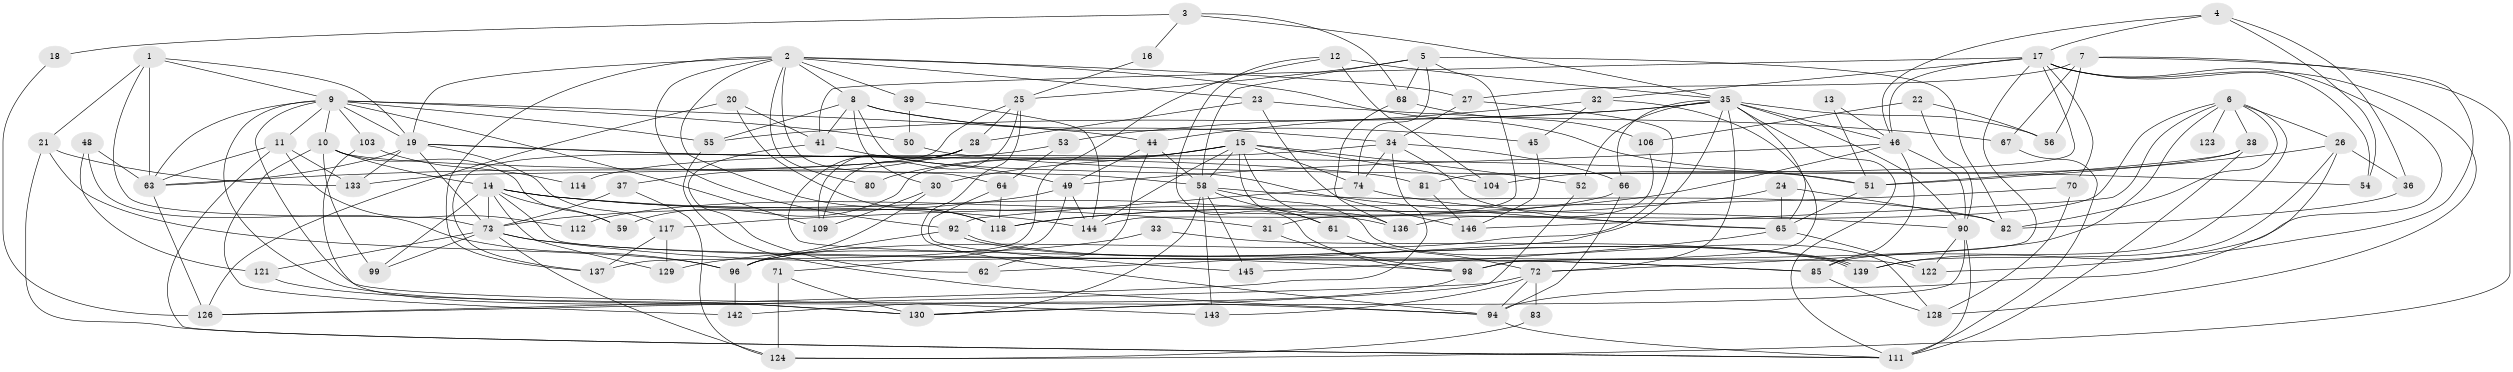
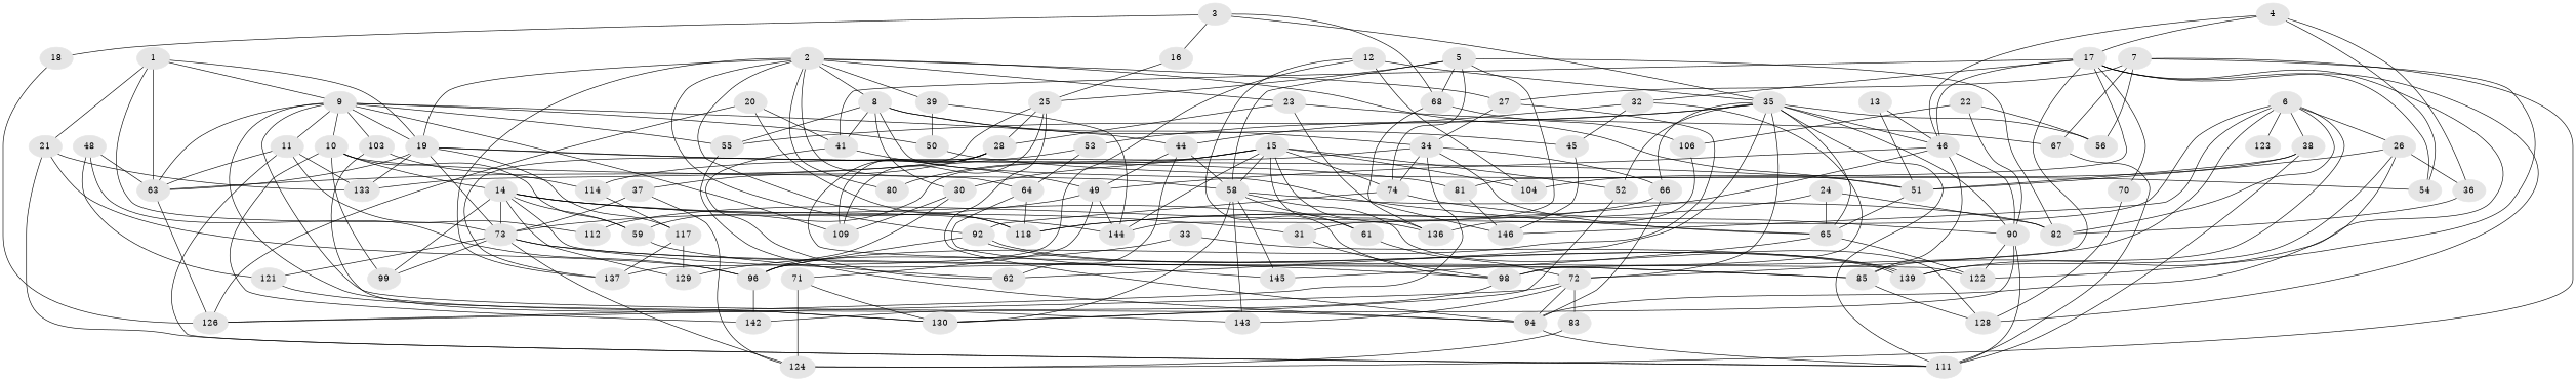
  graph {
    node [color=gray90 style=filled]
    1 [super="+102"]
    9 [super="+77+60+42"]
    19 [super="+88+40"]
    21
    63 [super="+115"]
    73 [super="+93+125"]
    55
    10 [super="+127"]
    11 [super="+29"]
    44
    50
    94 [super="+108+113"]
    103
    109 [super="+132"]
    143
    51
    133
    81
    117
    111 [super="+120"]
    96 [super="+100+105"]
    126
    85 [super="+135"]
    124
    99
    98 [super="+134"]
    121
    2 [super="+140"]
    8 [super="+86"]
    23
    27
    39
    64
    80
    92
    118
    137
    30
    34 [super="+95+57"]
    41
    45
    65
    146
    67
    28 [super="+97"]
    144
    145
    139
    3
    16
    18
    35 [super="+79+47+116"]
    68
    25
    46 [super="+84+75"]
    72 [super="+119"]
    56
    52
    90 [super="+91"]
    62
    66 [super="+101"]
    53
    136
    106
    17 [super="+69"]
    54
    32
    70
    128
    4
    36
    82
    49
    5 [super="+87"]
    58 [super="+107"]
    74
    61
    130
    6
    26
    31
    38 [super="+147"]
    123
    104
    83
    7 [super="+43"]
    122
    114
    14 [super="+78+110"]
    59
    142
    112
    129
    12
    13
    15 [super="+76+131"]
    20
    22
    37
    24
    33
    71
    48
    1 -- 9
    1 -- 19
    1 -- 21
    1 -- 63
    1 -- 73
    9 -- 19
    9 -- 63
    9 -- 55
    9 -- 10
    9 -- 11
    9 -- 44
    9 -- 50
    9 -- 94
    9 -- 103
    9 -- 109
    9 -- 143
    19 -- 63
    19 -- 73
    19 -- 51
    19 -- 133
    19 -- 81 [weight=2]
    19 -- 117
    21 -- 133
    21 -- 111
    21 -- 96
    63 -- 126
    73 -- 85
    73 -- 124
    73 -- 99
    73 -- 98
    73 -- 121
    55 -- 94
    10 -- 99
    10 -- 58
    10 -- 14
    10 -- 59
    10 -- 142 [weight=2]
    11 -- 63
    11 -- 133
    11 -- 111
    11 -- 112
    44 -- 62
    44 -- 49
    44 -- 58
    50 -- 54
    94 -- 111
    103 -- 130
    103 -- 114
    51 -- 65
    81 -- 146
    117 -- 137
    117 -- 129
    96 -- 142
    85 -- 128
    98 -- 142
    121 -- 130
    2 -- 19
    2 -- 51
    2 -- 8
    2 -- 23
    2 -- 27
    2 -- 39
    2 -- 64
    2 -- 80
    2 -- 92
    2 -- 118
    2 -- 137
    8 -- 55
    8 -- 30
    8 -- 34
    8 -- 41
    8 -- 45
    8 -- 65
    23 -- 146
    23 -- 67
    23 -- 28
    27 -- 96
    27 -- 34
    39 -- 50
    39 -- 144
    64 -- 118
    64 -- 145
    92 -- 96
    92 -- 139
    92 -- 139
    30 -- 109
    30 -- 96
    34 -- 126
    34 -- 65
    34 -- 66
    34 -- 74
    34 -- 114
    41 -- 62
    41 -- 49
    45 -- 146
    65 -- 145
    65 -- 122
    67 -- 111
    28 -- 109
    28 -- 137
    28 -- 122
    28 -- 37
    3 -- 16
    3 -- 18
    3 -- 35
    3 -- 68
    16 -- 25
    18 -- 126
    35 -- 55
    35 -- 111
    35 -- 65
    35 -- 46
    35 -- 72 [weight=2]
    35 -- 56
    35 -- 52
    35 -- 90
    35 -- 62
    35 -- 66
    35 -- 53
    68 -- 136
    68 -- 106
    25 -- 94
    25 -- 109
    25 -- 133
    25 -- 28
    46 -- 85
    46 -- 118
    46 -- 90
    46 -- 49
    72 -- 94
    72 -- 143
    72 -- 126
    72 -- 83
    52 -- 130
    90 -- 111 [weight=2]
    90 -- 130
    90 -- 122
    66 -- 94
    66 -- 112
    53 -- 63
    53 -- 64
    106 -- 136
    17 -- 81
    17 -- 98
    17 -- 41
    17 -- 139
    17 -- 46
    17 -- 54
    17 -- 32
    17 -- 70
    17 -- 128
    32 -- 44
    32 -- 98
    32 -- 45
-   70 -- 117
+   114 -- 117
    70 -- 128
    4 -- 46
    4 -- 17
    4 -- 54
    4 -- 36
    36 -- 82
    49 -- 73
    49 -- 144
    49 -- 71
    5 -- 144
    5 -- 68
    5 -- 25
    5 -- 82
    5 -- 58
    5 -- 74
    58 -- 143
    58 -- 145
    58 -- 128
    58 -- 82
    58 -- 61
    58 -- 130
    74 -- 92
    74 -- 90
    61 -- 72
    6 -- 85
    6 -- 146
    6 -- 72
    6 -- 82
    6 -- 26
    6 -- 31
    6 -- 38
    6 -- 123
    26 -- 94
    26 -- 51
    26 -- 139
    26 -- 36
    31 -- 98
    38 -- 51
    38 -- 111
    38 -- 104
    83 -- 124
    7 -- 124
    7 -- 27
    7 -- 67
    7 -- 56
    7 -- 122
    14 -- 73
    14 -- 85
    14 -- 99
    14 -- 144
    14 -- 136
    14 -- 31
    14 -- 59
    14 -- 129
+   59 -- 62
    12 -- 98
    12 -- 137
    12 -- 35
    12 -- 104
    13 -- 51
    13 -- 46
    15 -- 80
    15 -- 30
    15 -- 144
    15 -- 52
    15 -- 136
    15 -- 58
    15 -- 74
    15 -- 61
    15 -- 104
    15 -- 59
    20 -- 126
    20 -- 118
    20 -- 41
    22 -- 56
    22 -- 90
    22 -- 106
    37 -- 73
    37 -- 124
    24 -- 118
    24 -- 65
    24 -- 82
    33 -- 139
    33 -- 129
    71 -- 124
    71 -- 130
    48 -- 63
    48 -- 96
    48 -- 121
  }
